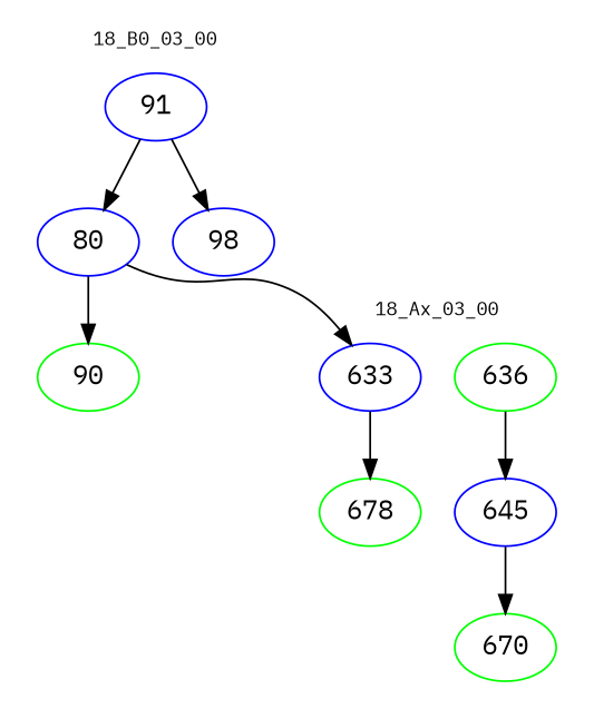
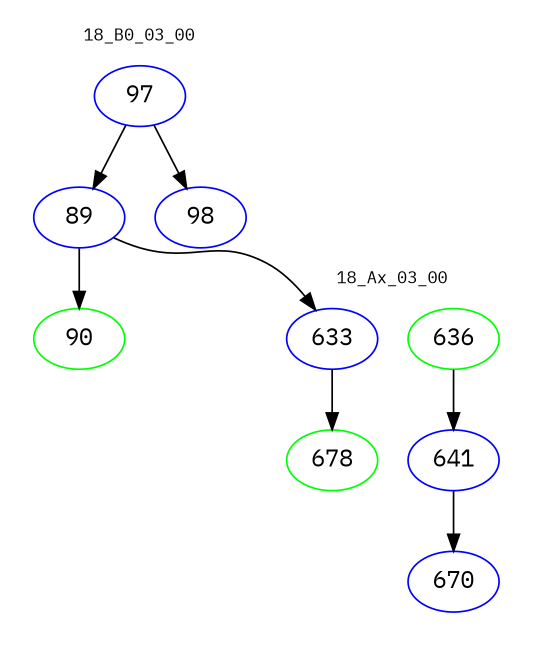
  digraph {
    fontname="IBM Plex Mono"
    node [color=blue fontname="IBM Plex Mono"]
    edge [color=black fontname="IBM Plex Mono"]
    n1 [color=green label=636]
    n2 [label=633]
-   n3 [label=645]
+   n3 [label=641]
    n4 [color=green label=678]
-   n5 [color=green label=670]
-   n6 [label=91]
-   n7 [label=80]
+   n5 [label=670]
+   n6 [label=97]
+   n7 [label=89]
    n8 [label=98]
    n9 [color=green label=90]
    subgraph cluster_1 {
      color=white
      fontsize=10
      label="18_Ax_03_00"
      n1
      n2
      n3
      n4
      n5
    }
    subgraph cluster_2 {
      color=white
      fontsize=10
      label="18_B0_03_00"
      n6
      n7
      n8
      n9
    }
    n1 -> n3
    n2 -> n4
    n3 -> n5
    n6 -> n7
    n6 -> n8
    n7 -> n2
    n7 -> n9
  }
